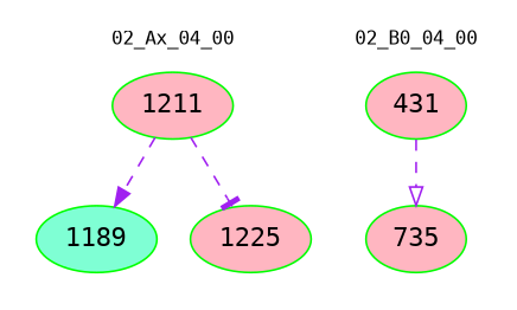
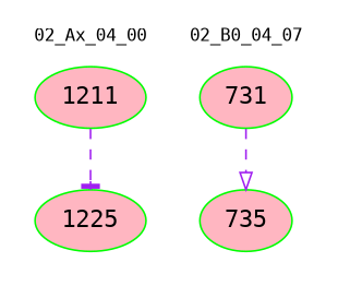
  digraph {
    fontname="DejaVu Sans Mono"
    node [color=green fillcolor=lightpink fontname="DejaVu Sans Mono" style=filled]
    edge [color=purple fontname="DejaVu Sans Mono" style=dashed]
    n1 [label=1211]
-   n2 [fillcolor=aquamarine label=1189]
    n3 [label=1225]
-   n4 [label=431]
+   n4 [label=731]
    n5 [label=735]
    subgraph cluster_1 {
      color=white
      fontsize=10
      label="02_Ax_04_00"
      n1
-     n2
      n3
    }
    subgraph cluster_2 {
      color=white
      fontsize=10
-     label="02_B0_04_00"
+     label="02_B0_04_07"
      n4
      n5
    }
-   n1 -> n2 [arrowhead=normal]
    n1 -> n3 [arrowhead=tee]
    n4 -> n5 [arrowhead=onormal]
  }
